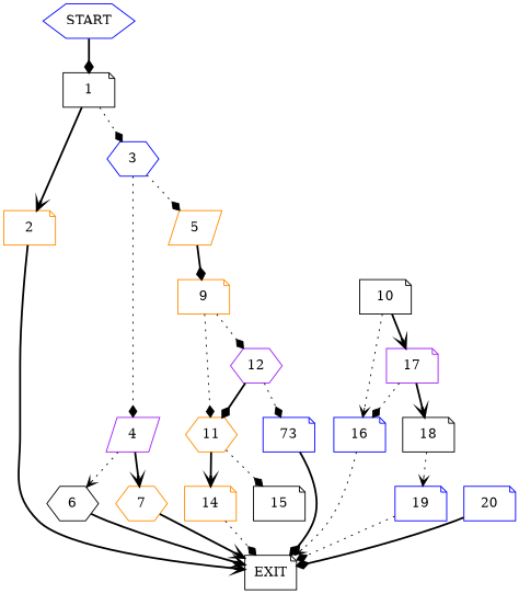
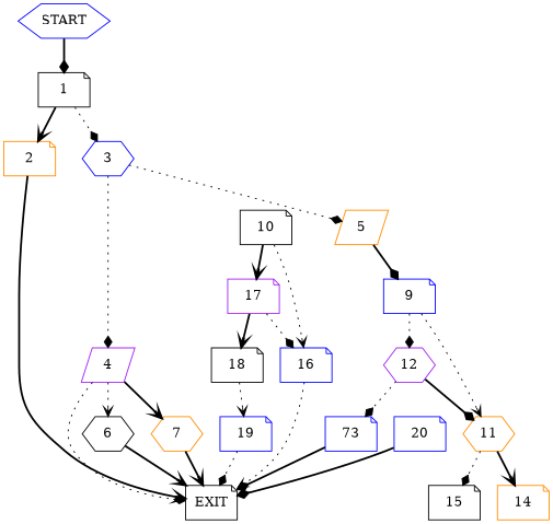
  digraph {
    node [color=blue shape=note]
    edge [arrowhead=diamond style=dotted]
    n1 [label=START shape=hexagon]
    1 [color=black]
    2 [color=darkorange]
    3 [shape=hexagon]
    n5 [color=black label=EXIT]
    4 [color=purple shape=parallelogram]
    5 [color=darkorange shape=parallelogram]
    6 [color=black shape=hexagon]
    7 [color=darkorange shape=hexagon]
-   9 [color=darkorange]
+   9
    11 [color=darkorange shape=hexagon]
    12 [color=purple shape=hexagon]
    10 [color=black]
    16
    17 [color=purple]
    14 [color=darkorange]
    15 [color=black]
    n18 [label=73]
    18 [color=black]
    19
    20
    n1 -> 1 [style=bold]
    1 -> 2 [arrowhead=vee style=bold]
    1 -> 3
    2 -> n5 [arrowhead=vee style=bold]
    3 -> 4
    3 -> 5
    4 -> 6 [arrowhead=vee]
    4 -> 7 [arrowhead=vee style=bold]
    5 -> 9 [style=bold]
    6 -> n5 [arrowhead=vee style=bold]
    7 -> n5 [arrowhead=vee style=bold]
-   9 -> 11
+   9 -> 11 [arrowhead=vee]
    9 -> 12
    11 -> 14 [arrowhead=vee style=bold]
    11 -> 15
    12 -> 11 [style=bold]
    12 -> n18
    10 -> 16 [arrowhead=vee]
    10 -> 17 [arrowhead=vee style=bold]
    16 -> n5 [arrowhead=vee]
    17 -> 16
    17 -> 18 [arrowhead=vee style=bold]
-   14 -> n5
+   4 -> n5
    n18 -> n5 [style=bold]
    18 -> 19 [arrowhead=vee]
    19 -> n5
    20 -> n5 [style=bold]
  }
